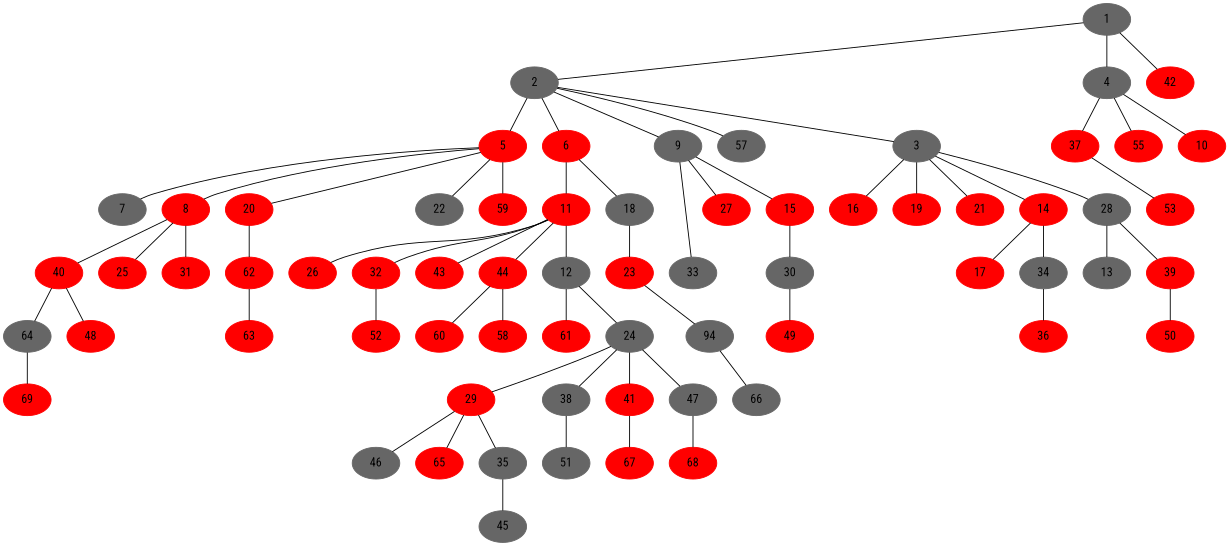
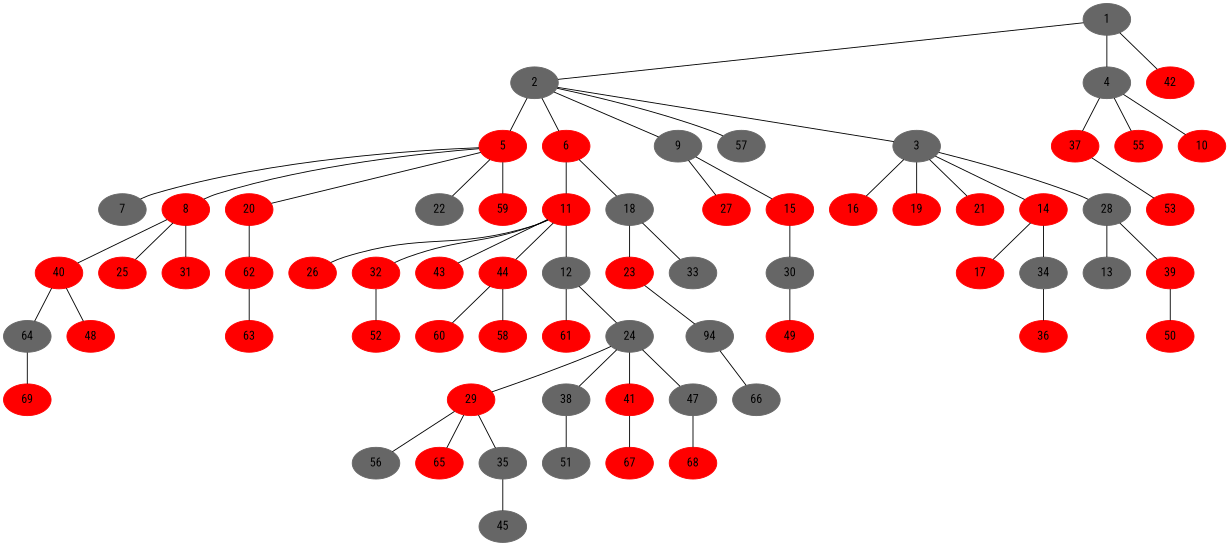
  graph {
    fontname="Roboto Condensed"
    node [color=red fontname="Roboto Condensed" style=filled]
    edge [fontname="Roboto Condensed" weight=1.0]
    1 [color=gray40]
    2 [color=gray40]
    4 [color=gray40]
    42
    3 [color=gray40]
    5
    6
    9 [color=gray40]
    57 [color=gray40]
    10
    37
    55
    14
    16
    19
    21
    28 [color=gray40]
    7 [color=gray40]
    8
    20
    22 [color=gray40]
    59
    11
    18 [color=gray40]
    15
    27
    33 [color=gray40]
    17
    34 [color=gray40]
    13 [color=gray40]
    39
    53
    25
    31
    40
    62
    12 [color=gray40]
    26
    32
    43
    44
    23
    48
    64 [color=gray40]
    30 [color=gray40]
    24 [color=gray40]
    61
    52
    58
    60
    29
    38 [color=gray40]
    41
    47 [color=gray40]
    36
    49
    n57 [color=gray40 label=94]
    63
    66 [color=gray40]
    35 [color=gray40]
-   46 [color=gray40]
+   46 [color=gray40 label=56]
    65
    51 [color=gray40]
    67
    68
    50
    45 [color=gray40]
    69
    1 -- 2
    1 -- 4
    1 -- 42
    2 -- 3
    2 -- 5 [weight=5.0]
    2 -- 6
    2 -- 9
    2 -- 57
    4 -- 10
    4 -- 37
    4 -- 55
    3 -- 14
    3 -- 16 [weight=2.0]
    3 -- 19
    3 -- 21
    3 -- 28
    5 -- 7
    5 -- 8
    5 -- 20
    5 -- 22
    5 -- 59
    6 -- 11
    6 -- 18
    9 -- 15
    9 -- 27
-   9 -- 33
+   18 -- 33
    37 -- 53
    14 -- 17
    14 -- 34
    28 -- 13
    28 -- 39 [weight=2.0]
    8 -- 25
    8 -- 31
    8 -- 40
    20 -- 62 [weight=2.0]
    11 -- 12 [weight=4.0]
    11 -- 26
    11 -- 32
    11 -- 43
    11 -- 44
    18 -- 23 [weight=2.0]
    15 -- 30
    34 -- 36
    39 -- 50
    40 -- 48
    40 -- 64
    62 -- 63
    12 -- 24
    12 -- 61
    32 -- 52
    44 -- 58
    44 -- 60
    23 -- n57
    64 -- 69
    30 -- 49 [weight=2.0]
    24 -- 29
    24 -- 38
    24 -- 41
    24 -- 47
    29 -- 35
    29 -- 46
    29 -- 65
    38 -- 51
    41 -- 67
    47 -- 68
    n57 -- 66
    35 -- 45
  }
